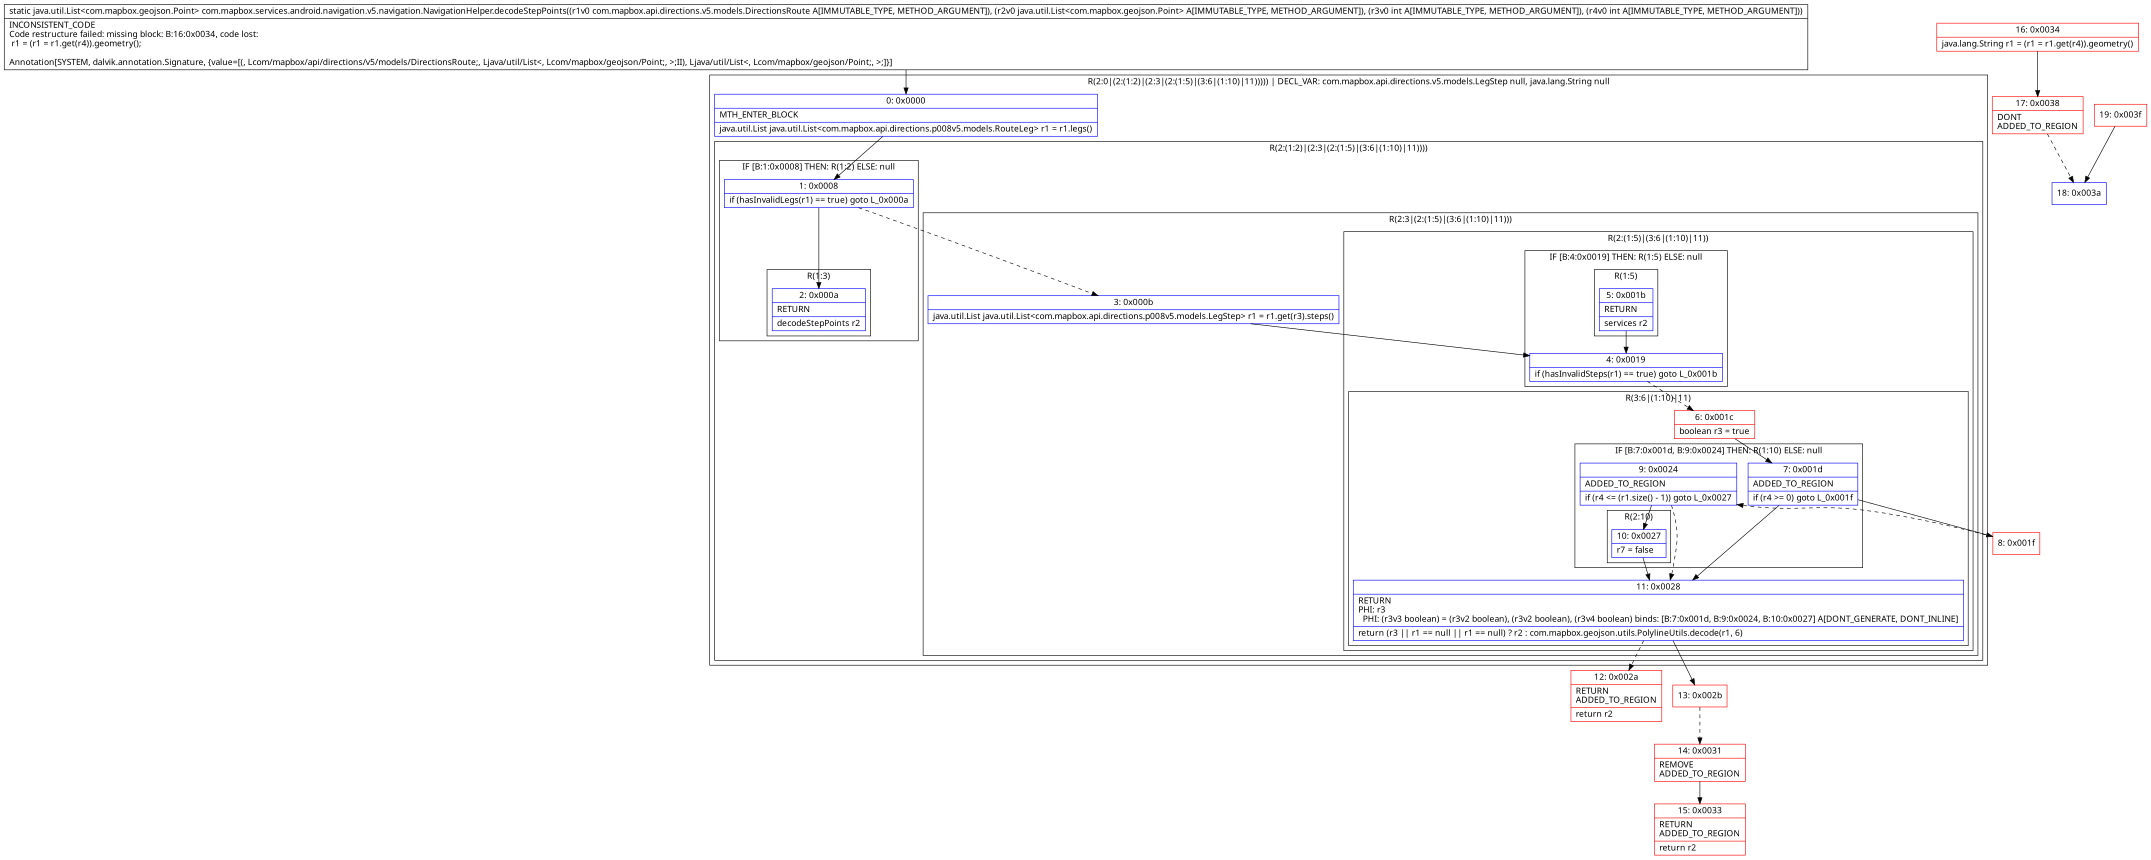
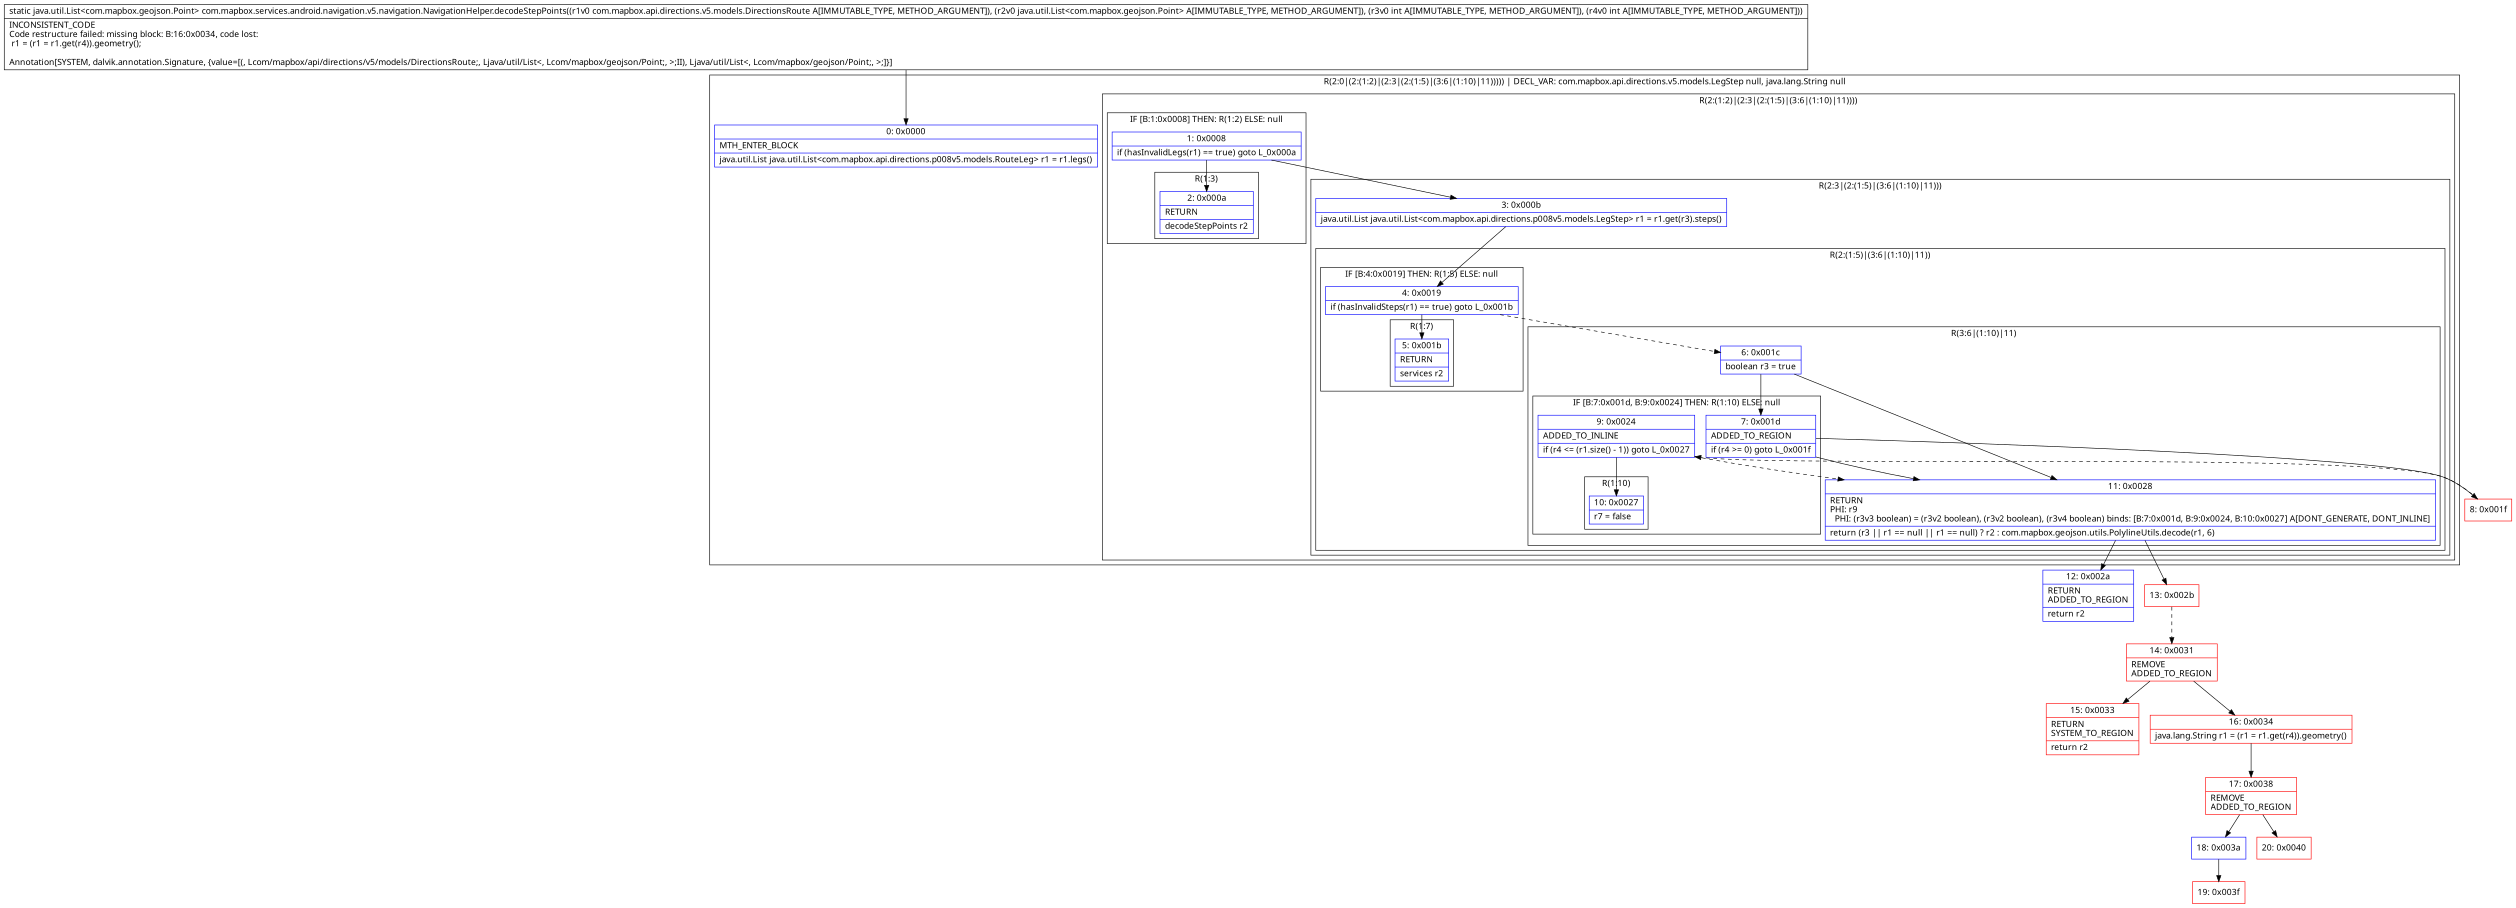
  digraph {
    fontname="Noto Sans"
    node [color=blue fontname="Noto Sans" shape=record]
    edge [fontname="Noto Sans"]
    n1 [label="{2\:\ 0x000a|RETURN\l|decodeStepPoints r2\l}"]
    n2 [label="{1\:\ 0x0008|if (hasInvalidLegs(r1) == true) goto L_0x000a\l}"]
    n3 [label="{5\:\ 0x001b|RETURN\l|services r2\l}"]
    n4 [label="{4\:\ 0x0019|if (hasInvalidSteps(r1) == true) goto L_0x001b\l}"]
    n5 [label="{10\:\ 0x0027|r7 = false\l}"]
    n6 [label="{7\:\ 0x001d|ADDED_TO_REGION\l|if (r4 \>= 0) goto L_0x001f\l}"]
-   n7 [label="{9\:\ 0x0024|ADDED_TO_REGION\l|if (r4 \<= (r1.size() \- 1)) goto L_0x0027\l}"]
-   n8 [color=red label="{6\:\ 0x001c|boolean r3 = true\l}"]
-   n9 [label="{11\:\ 0x0028|RETURN\lPHI: r3 \l  PHI: (r3v3 boolean) = (r3v2 boolean), (r3v2 boolean), (r3v4 boolean) binds: [B:7:0x001d, B:9:0x0024, B:10:0x0027] A[DONT_GENERATE, DONT_INLINE]\l|return (r3 \|\| r1 == null \|\| r1 == null) ? r2 : com.mapbox.geojson.utils.PolylineUtils.decode(r1, 6)\l}"]
+   n7 [label="{9\:\ 0x0024|ADDED_TO_INLINE\l|if (r4 \<= (r1.size() \- 1)) goto L_0x0027\l}"]
+   n8 [label="{6\:\ 0x001c|boolean r3 = true\l}"]
+   n9 [label="{11\:\ 0x0028|RETURN\lPHI: r9 \l  PHI: (r3v3 boolean) = (r3v2 boolean), (r3v2 boolean), (r3v4 boolean) binds: [B:7:0x001d, B:9:0x0024, B:10:0x0027] A[DONT_GENERATE, DONT_INLINE]\l|return (r3 \|\| r1 == null \|\| r1 == null) ? r2 : com.mapbox.geojson.utils.PolylineUtils.decode(r1, 6)\l}"]
    n10 [label="{3\:\ 0x000b|java.util.List java.util.List\<com.mapbox.api.directions.p008v5.models.LegStep\> r1 = r1.get(r3).steps()\l}"]
    n11 [label="{0\:\ 0x0000|MTH_ENTER_BLOCK\l|java.util.List java.util.List\<com.mapbox.api.directions.p008v5.models.RouteLeg\> r1 = r1.legs()\l}"]
    n12 [color=red label="{8\:\ 0x001f}"]
-   n13 [color=red label="{12\:\ 0x002a|RETURN\lADDED_TO_REGION\l|return r2\l}"]
+   n13 [label="{12\:\ 0x002a|RETURN\lADDED_TO_REGION\l|return r2\l}"]
    n14 [color=red label="{13\:\ 0x002b}"]
    n15 [color=red label="{14\:\ 0x0031|REMOVE\lADDED_TO_REGION\l}"]
-   n16 [color=red label="{15\:\ 0x0033|RETURN\lADDED_TO_REGION\l|return r2\l}"]
+   n16 [color=red label="{15\:\ 0x0033|RETURN\lSYSTEM_TO_REGION\l|return r2\l}"]
    n17 [color=red label="{16\:\ 0x0034|java.lang.String r1 = (r1 = r1.get(r4)).geometry()\l}"]
-   n18 [color=red label="{17\:\ 0x0038|DONT\lADDED_TO_REGION\l}"]
+   n18 [color=red label="{17\:\ 0x0038|REMOVE\lADDED_TO_REGION\l}"]
    n19 [label="{18\:\ 0x003a}"]
+   n20 [color=red label="{20\:\ 0x0040}"]
    n21 [color=red label="{19\:\ 0x003f}"]
    n22 [label="{static java.util.List\<com.mapbox.geojson.Point\> com.mapbox.services.android.navigation.v5.navigation.NavigationHelper.decodeStepPoints((r1v0 com.mapbox.api.directions.v5.models.DirectionsRoute A[IMMUTABLE_TYPE, METHOD_ARGUMENT]), (r2v0 java.util.List\<com.mapbox.geojson.Point\> A[IMMUTABLE_TYPE, METHOD_ARGUMENT]), (r3v0 int A[IMMUTABLE_TYPE, METHOD_ARGUMENT]), (r4v0 int A[IMMUTABLE_TYPE, METHOD_ARGUMENT]))  | INCONSISTENT_CODE\lCode restructure failed: missing block: B:16:0x0034, code lost:\l    r1 = (r1 = r1.get(r4)).geometry();\l\lAnnotation[SYSTEM, dalvik.annotation.Signature, \{value=[(, Lcom\/mapbox\/api\/directions\/v5\/models\/DirectionsRoute;, Ljava\/util\/List\<, Lcom\/mapbox\/geojson\/Point;, \>;II), Ljava\/util\/List\<, Lcom\/mapbox\/geojson\/Point;, \>;]\}]\l}" color=""]
    subgraph cluster_1 {
      label="R(2:0|(2:(1:2)|(2:3|(2:(1:5)|(3:6|(1:10)|11))))) | DECL_VAR: com.mapbox.api.directions.v5.models.LegStep null, java.lang.String null\l"
      n11
      subgraph cluster_2 {
        label="R(2:(1:2)|(2:3|(2:(1:5)|(3:6|(1:10)|11))))"
        subgraph cluster_3 {
          label="IF [B:1:0x0008] THEN: R(1:2) ELSE: null"
          n2
          subgraph cluster_4 {
            label="R(1:3)"
            n1
          }
        }
        subgraph cluster_5 {
          label="R(2:3|(2:(1:5)|(3:6|(1:10)|11)))"
          n10
          subgraph cluster_6 {
            label="R(2:(1:5)|(3:6|(1:10)|11))"
            subgraph cluster_7 {
              label="IF [B:4:0x0019] THEN: R(1:5) ELSE: null"
              n4
              subgraph cluster_8 {
-               label="R(1:5)"
+               label="R(1:7)"
                n3
              }
            }
            subgraph cluster_9 {
              label="R(3:6|(1:10)|11)"
              n8
              n9
              subgraph cluster_10 {
                label="IF [B:7:0x001d, B:9:0x0024] THEN: R(1:10) ELSE: null"
                n6
                n7
                subgraph cluster_11 {
-                 label="R(2:10)"
+                 label="R(1:10)"
                  n5
                }
              }
            }
          }
        }
      }
    }
    n2 -> n1
-   n2 -> n10 [style=dashed]
-   n3 -> n4
+   n2 -> n10 [style=solid]
+   n4 -> n3
    n4 -> n8 [style=dashed]
-   n5 -> n9
+   n8 -> n9
    n6 -> n9 [style=solid]
    n6 -> n12
    n7 -> n5
    n7 -> n9 [style=dashed]
    n8 -> n6
-   n9 -> n13 [style=dashed]
+   n9 -> n13
    n9 -> n14
    n10 -> n4
-   n11 -> n2
    n12 -> n7 [style=dashed]
    n14 -> n15 [style=dashed]
    n15 -> n16
+   n15 -> n17
    n17 -> n18
-   n18 -> n19 [style=dashed]
-   n21 -> n19
+   n18 -> n19
+   n18 -> n20
+   n19 -> n21
    n22 -> n11
  }
